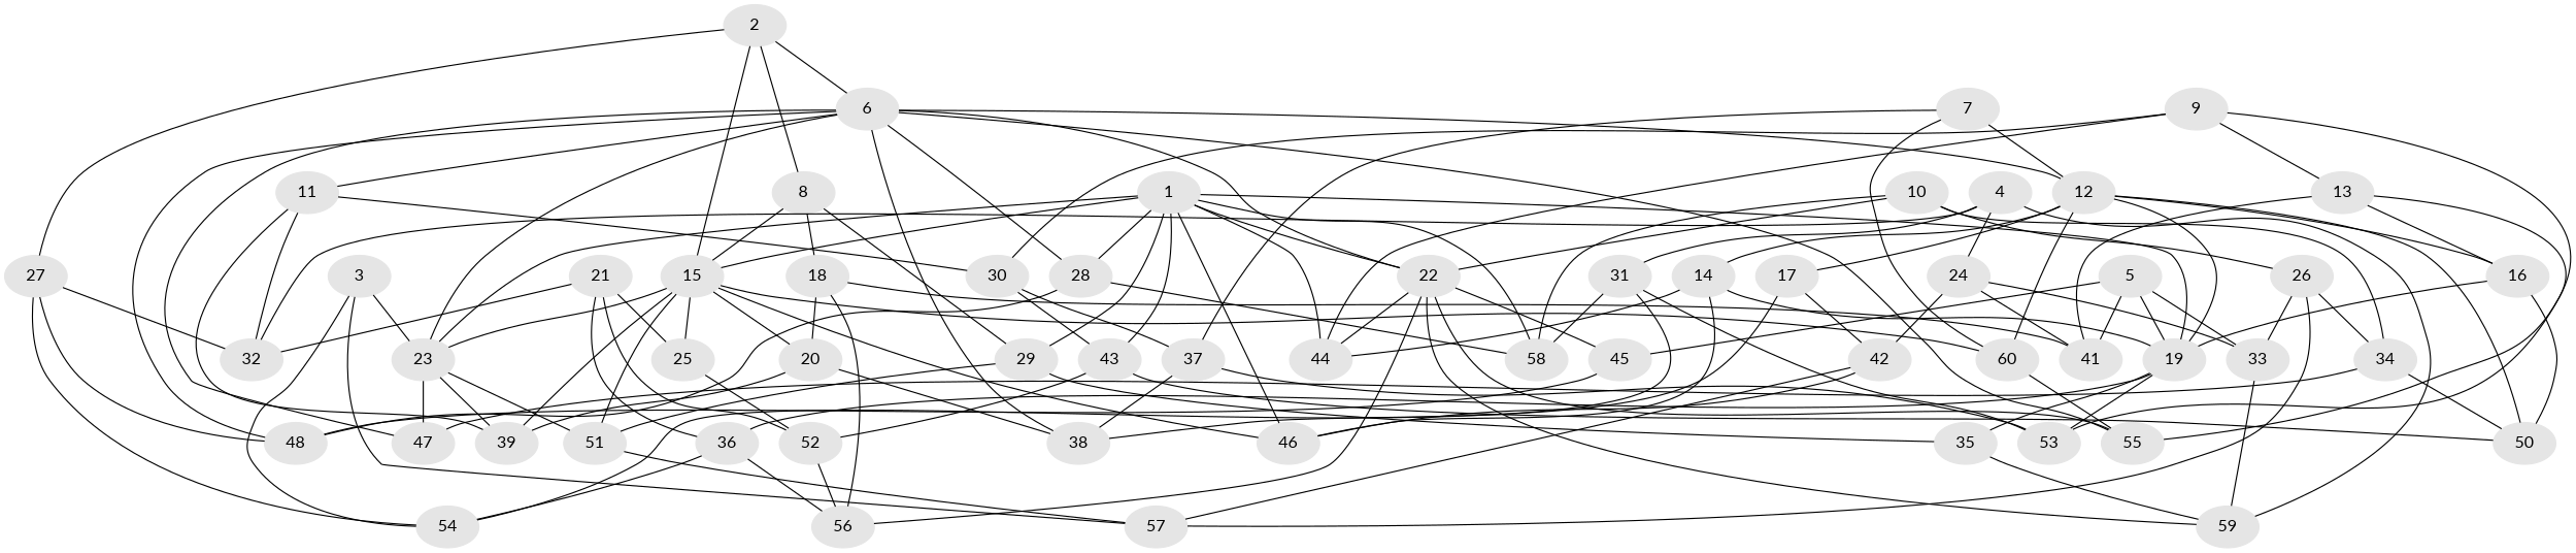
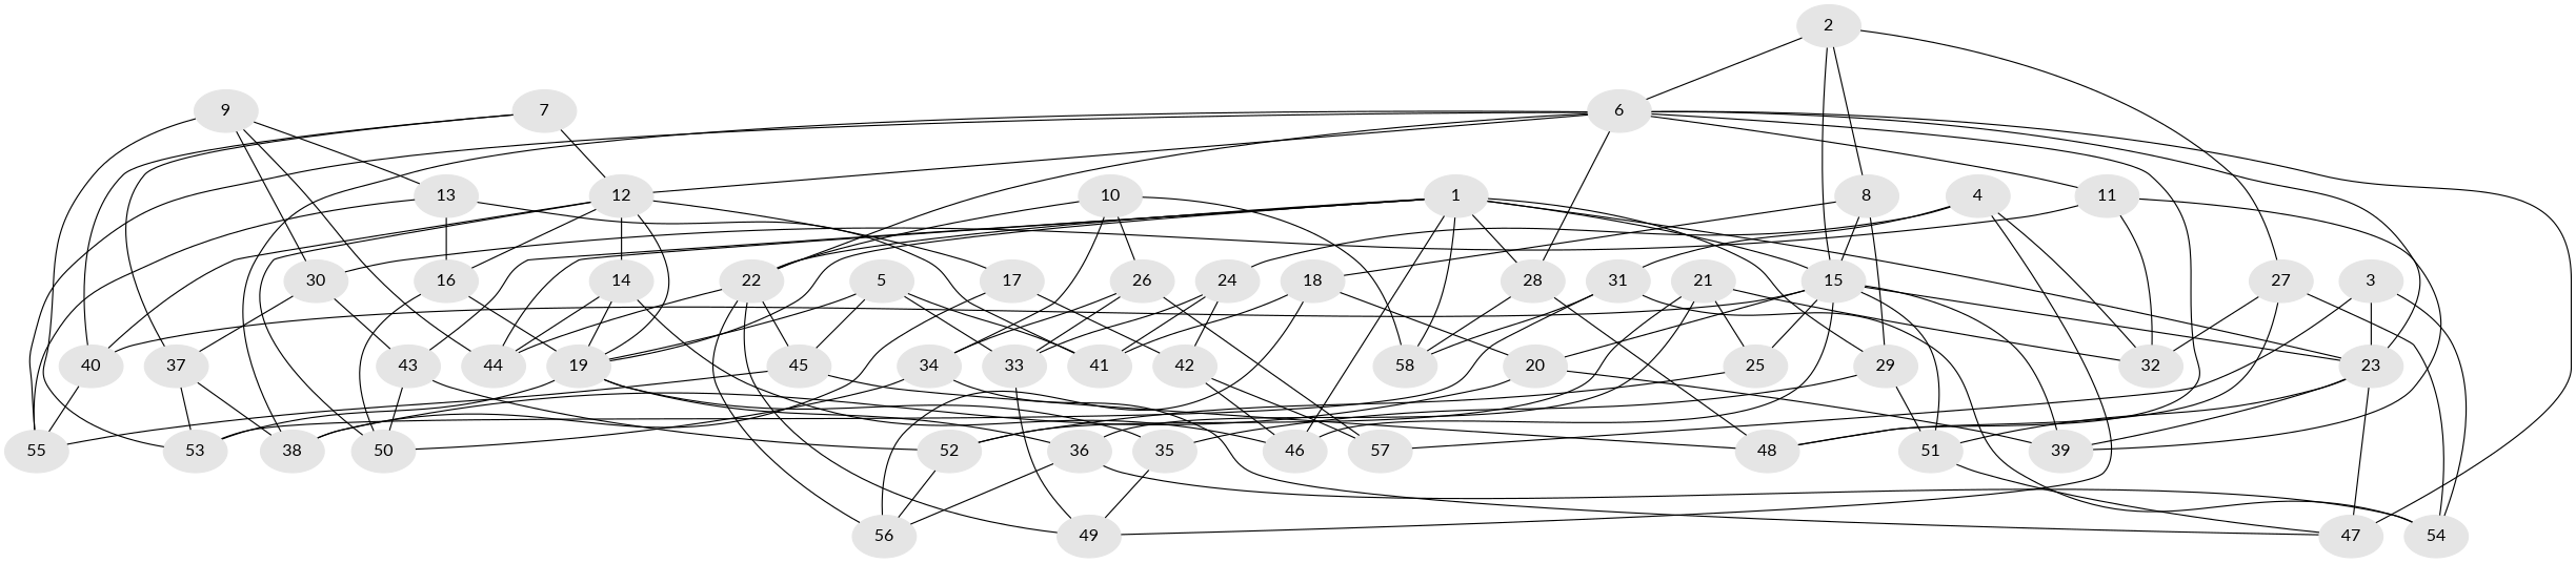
  graph {
    fontname=Lato
    node [color=gray90 fontname=Lato style=filled]
    edge [fontname=Lato weight=1.0]
    1
    15
    19
    22
    23
    28
    29
    43
    44
    46
    58
-   40 [label=60]
+   40
    39
    20
    25
    51
    53
    35
    36
-   49 [label=59]
+   49
    45
    56
    47
    48
    50
    52
    2
    6
    8
    27
    12
    11
    38
    55
    18
    54
    32
    3
    57
    14
    16
    17
    4
    24
    31
    33
    41
    42
    5
    30
    7
    37
    9
    13
    10
    26
    34
    21
    1 -- 15
    1 -- 19
    1 -- 22
    1 -- 23
    1 -- 28
    1 -- 29
    1 -- 43
    1 -- 44
    1 -- 46
    1 -- 58
    15 -- 23 [weight=2.0]
    15 -- 46
    15 -- 40
    15 -- 39
    15 -- 20
    15 -- 25 [weight=2.0]
    15 -- 51
    19 -- 53
    19 -- 35 [weight=2.0]
    19 -- 36
    22 -- 44
    22 -- 49
    22 -- 45
    22 -- 56
    23 -- 39
    23 -- 51
    23 -- 47
    28 -- 58
    28 -- 48
    29 -- 51
    29 -- 35
    43 -- 50
    43 -- 52
    40 -- 55
    20 -- 39
    20 -- 38
    25 -- 52
-   51 -- 57
+   51 -- 47
    35 -- 49
    36 -- 56
    36 -- 54
    45 -- 48
-   22 -- 55
+   45 -- 55
    52 -- 56
    2 -- 15
    2 -- 6
    2 -- 8
    2 -- 27
    6 -- 22 [weight=2.0]
    6 -- 23
    6 -- 28
    6 -- 47 [weight=2.0]
    6 -- 48
    6 -- 12
    6 -- 11
    6 -- 38
    6 -- 55
    8 -- 15
    8 -- 29
    8 -- 18
    27 -- 48
    27 -- 54
    27 -- 32
    12 -- 19 [weight=2.0]
    12 -- 40
    12 -- 50
    12 -- 14
    12 -- 16
    12 -- 17 [weight=2.0]
    11 -- 39
    11 -- 32
    11 -- 30
    18 -- 20
    18 -- 56
    18 -- 41
    3 -- 23
    3 -- 54
    3 -- 57
    14 -- 19
    14 -- 44
    14 -- 46
    16 -- 19
    16 -- 50
    17 -- 38
    17 -- 42
    4 -- 49
    4 -- 32
    4 -- 24
    4 -- 31
    24 -- 33
    24 -- 41
    24 -- 42
    31 -- 58
    31 -- 53
    31 -- 54
    33 -- 49
    42 -- 46
    42 -- 57
    5 -- 19
    5 -- 45
    5 -- 33
    5 -- 41
    30 -- 43
    30 -- 37
    7 -- 40
    7 -- 12 [weight=2.0]
    7 -- 37
    37 -- 53
    37 -- 38
    9 -- 44
    9 -- 53
    9 -- 30
    9 -- 13
    13 -- 55
    13 -- 16
    13 -- 41
    10 -- 22
    10 -- 58
    10 -- 26
    10 -- 34
    26 -- 57
    26 -- 33
    26 -- 34
    34 -- 47
    34 -- 50
    21 -- 25
    21 -- 36
    21 -- 52
    21 -- 32
  }
